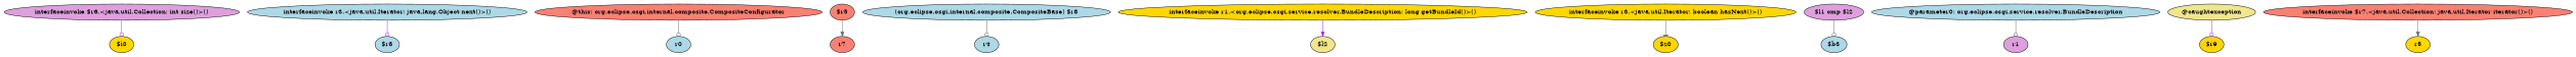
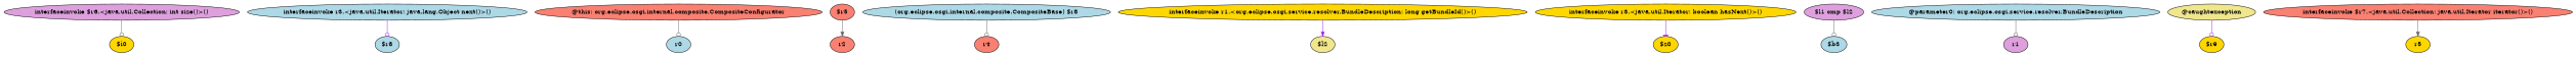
  digraph {
    node [fillcolor=lightblue style=filled]
    edge [arrowhead=odot color=gray40]
    n1 [fillcolor=plum label="interfaceinvoke $r6.<java.util.Collection: int size()>()"]
    n2 [fillcolor=gold label="$i0"]
    n3 [label="interfaceinvoke r3.<java.util.Iterator: java.lang.Object next()>()"]
    n4 [label="$r8"]
    n5 [fillcolor=salmon label="@this: org.eclipse.osgi.internal.composite.CompositeConfigurator"]
    n6 [label=r0]
    n7 [fillcolor=salmon label="$r5"]
-   n8 [fillcolor=salmon label=r7]
+   n8 [fillcolor=salmon label=r2]
    n9 [label="(org.eclipse.osgi.internal.composite.CompositeBase) $r8"]
-   n10 [label=r4]
+   n10 [fillcolor=salmon label=r4]
    n11 [fillcolor=gold label="interfaceinvoke r1.<org.eclipse.osgi.service.resolver.BundleDescription: long getBundleId()>()"]
    n12 [fillcolor=khaki label="$l2"]
    n13 [fillcolor=gold label="interfaceinvoke r3.<java.util.Iterator: boolean hasNext()>()"]
    n14 [fillcolor=gold label="$z0"]
    n15 [fillcolor=plum label="$l1 cmp $l2"]
    n16 [label="$b3"]
    n17 [label="@parameter0: org.eclipse.osgi.service.resolver.BundleDescription"]
    n18 [fillcolor=plum label=r1]
    n19 [fillcolor=khaki label="@caughtexception"]
    n20 [fillcolor=gold label="$r9"]
    n21 [fillcolor=salmon label="interfaceinvoke $r7.<java.util.Collection: java.util.Iterator iterator()>()"]
    n22 [fillcolor=gold label=r5]
-   n1 -> n2 [color=purple]
+   n1 -> n2
    n3 -> n4 [color=purple]
    n5 -> n6
    n7 -> n8 [arrowhead=normal]
    n9 -> n10
    n11 -> n12 [arrowhead=normal color=purple]
-   n13 -> n14 [arrowhead=tee]
+   n13 -> n14 [arrowhead=tee color=purple]
    n15 -> n16
    n17 -> n18
    n19 -> n20 [color=purple]
    n21 -> n22 [arrowhead=normal]
  }
